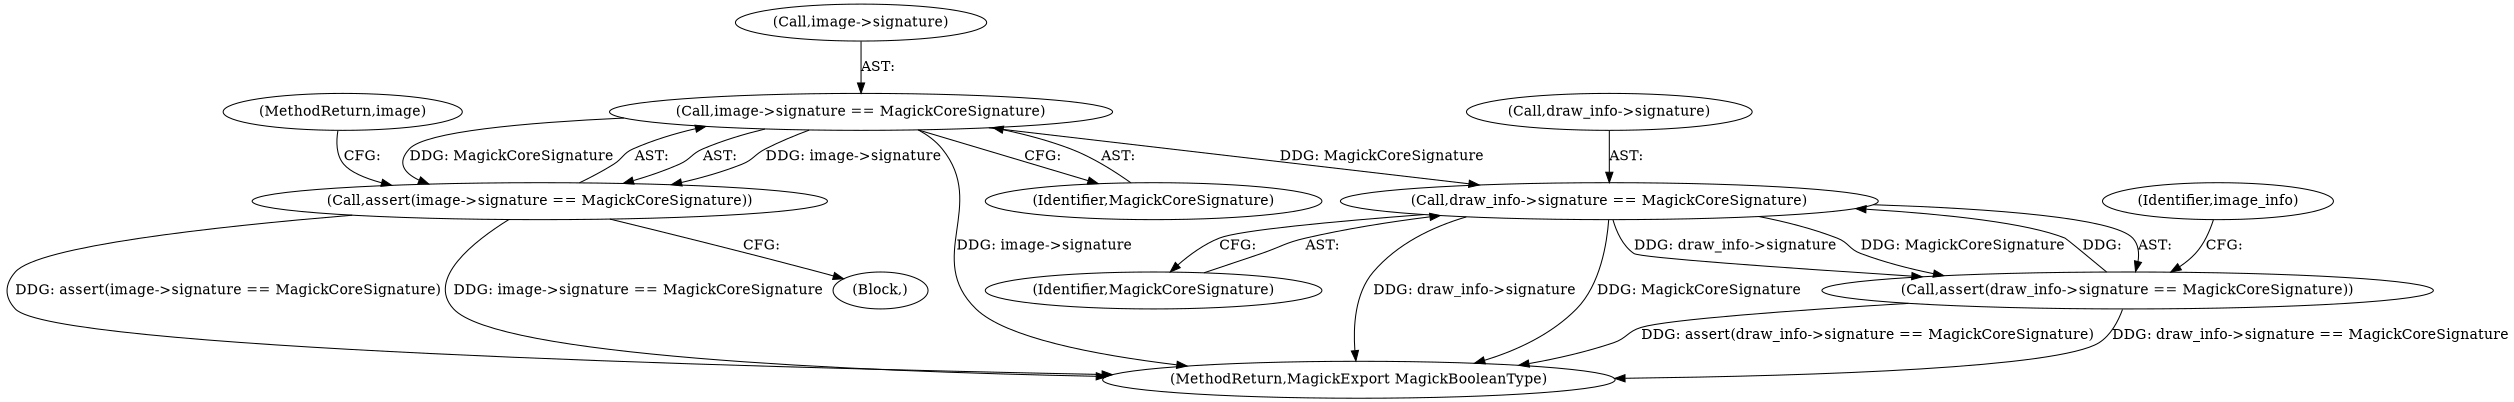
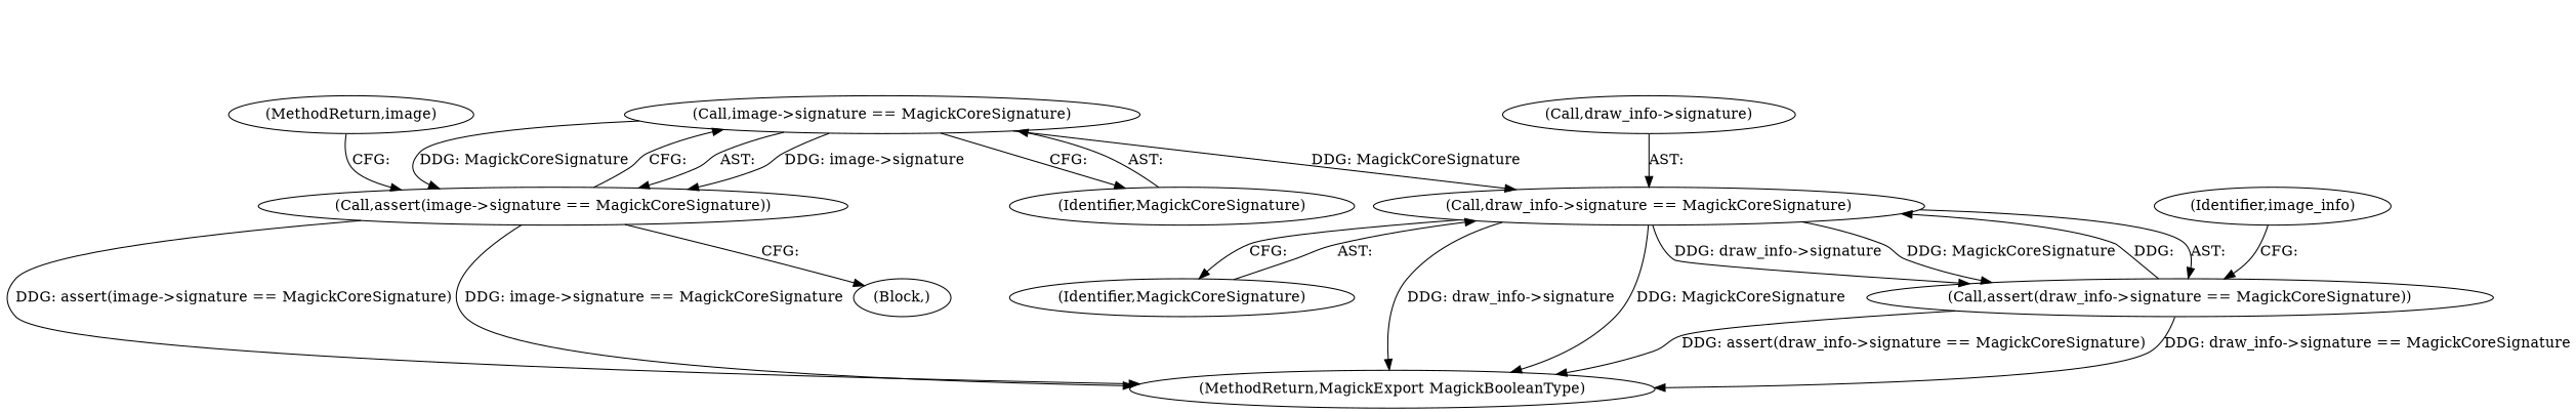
  digraph {
    n1 [label="(Call,image->signature == MagickCoreSignature)"]
    n2 [label="(Call,assert(image->signature == MagickCoreSignature))"]
    n3 [label="(Call,draw_info->signature == MagickCoreSignature)"]
    n4 [label="(Identifier,MagickCoreSignature)"]
    n5 [label="(MethodReturn,MagickExport MagickBooleanType)"]
    n6 [label="(Block,)"]
    n7 [label="(Call,assert(draw_info->signature == MagickCoreSignature))"]
    n8 [label="(Identifier,MagickCoreSignature)"]
-   n9 [label="(Call,image->signature)"]
    n10 [label="(MethodReturn,image)"]
    n11 [label="(Call,draw_info->signature)"]
    n12 [label="(Identifier,image_info)"]
    n1 -> n2 [label="AST: "]
    n1 -> n2 [label="DDG: image->signature"]
    n1 -> n2 [label="DDG: MagickCoreSignature"]
    n1 -> n3 [label="DDG: MagickCoreSignature"]
    n1 -> n4 [label="CFG: "]
-   n1 -> n5 [label="DDG: image->signature"]
-   n2 -> n1 [label="AST: "]
+   n2 -> n1 [label="CFG: "]
    n2 -> n5 [label="DDG: image->signature == MagickCoreSignature"]
    n2 -> n5 [label="DDG: assert(image->signature == MagickCoreSignature)"]
    n2 -> n6 [label="CFG: "]
    n3 -> n5 [label="DDG: draw_info->signature"]
    n3 -> n5 [label="DDG: MagickCoreSignature"]
    n3 -> n7 [label="AST: "]
    n3 -> n7 [label="DDG: draw_info->signature"]
    n3 -> n7 [label="DDG: MagickCoreSignature"]
    n3 -> n8 [label="CFG: "]
    n4 -> n1 [label="AST: "]
    n7 -> n3 [label="DDG: "]
    n7 -> n5 [label="DDG: draw_info->signature == MagickCoreSignature"]
    n7 -> n5 [label="DDG: assert(draw_info->signature == MagickCoreSignature)"]
    n8 -> n3 [label="AST: "]
-   n9 -> n1 [label="AST: "]
    n10 -> n2 [label="CFG: "]
    n11 -> n3 [label="AST: "]
    n12 -> n7 [label="CFG: "]
  }
